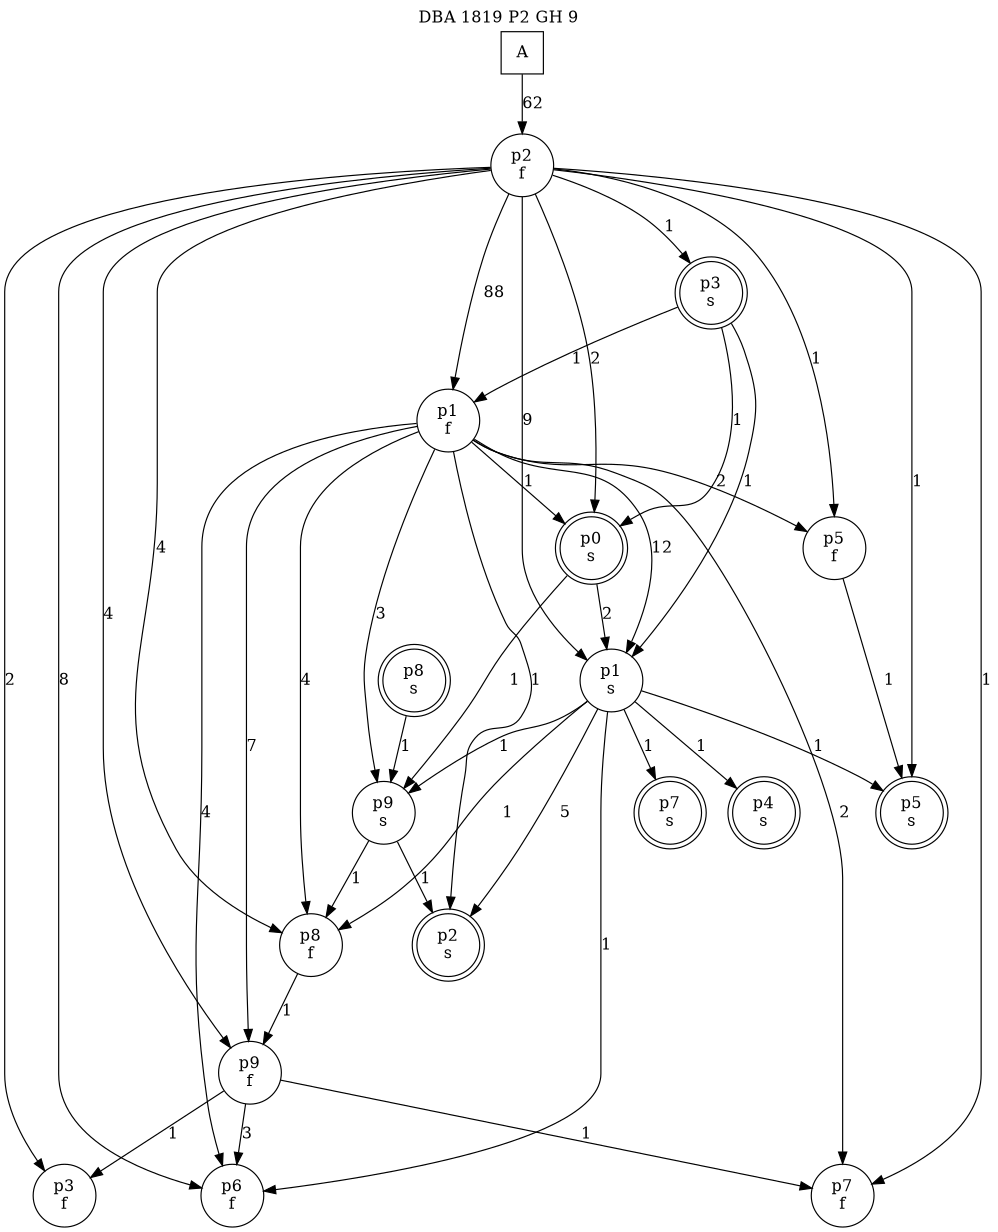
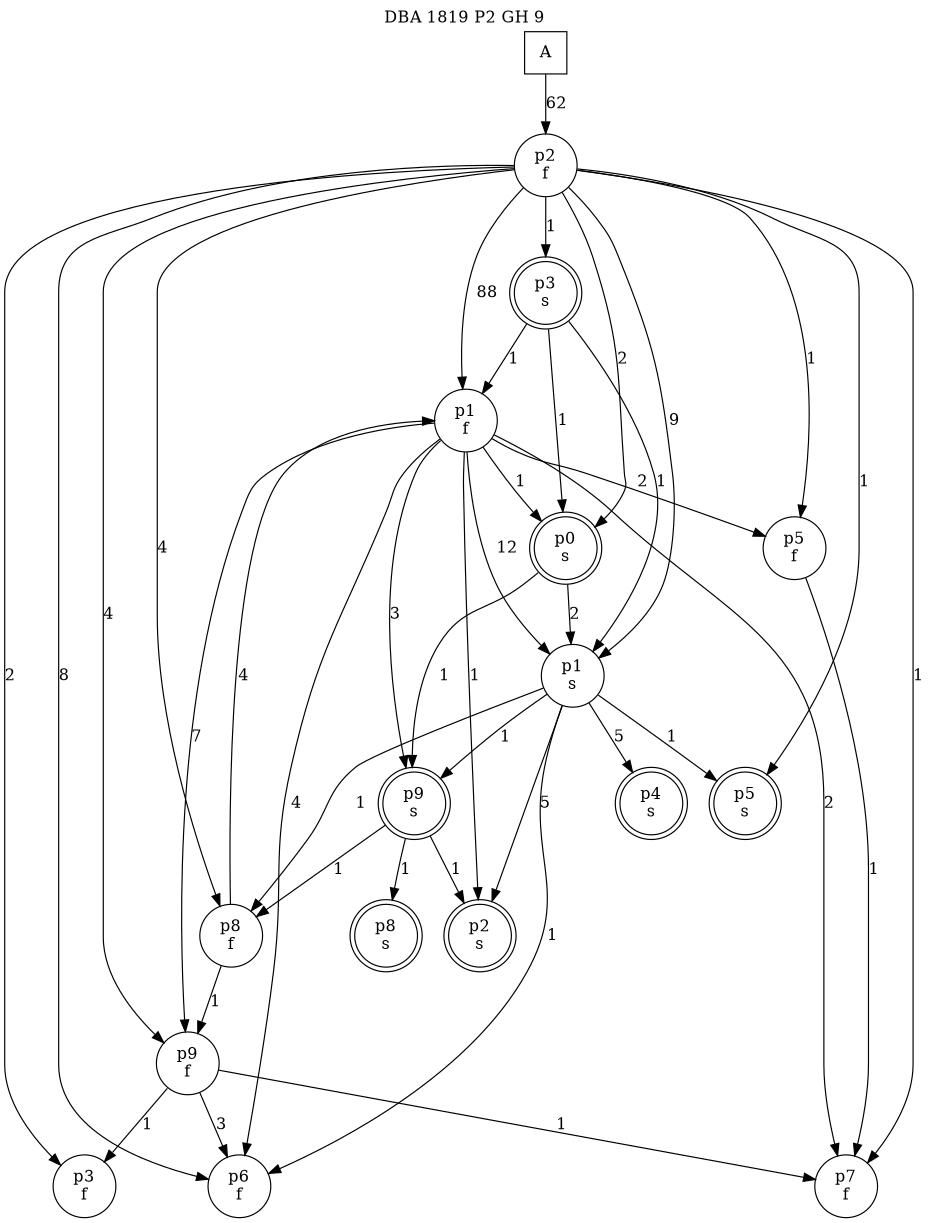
  digraph {
    label=" DBA 1819 P2 GH 9 "
    labelloc=tl
    rankdir=TB
    node [shape=circle]
    n1 [label=A shape=square]
    n2 [label="p2\nf"]
    n3 [label="p1\nf"]
    n4 [label="p9\nf"]
    n5 [label="p3\nf"]
    n6 [label="p7\nf"]
    n7 [label="p6\nf"]
    n8 [label="p0\ns" shape=doublecircle]
    n9 [label="p1\ns"]
    n10 [label="p3\ns" shape=doublecircle]
    n11 [label="p8\nf"]
    n12 [label="p5\nf"]
    n13 [label="p5\ns" shape=doublecircle]
    n14 [label="p2\ns" shape=doublecircle]
-   n15 [label="p9\ns"]
-   n16 [label="p7\ns" shape=doublecircle]
+   n15 [label="p9\ns" shape=doublecircle]
    n17 [label="p4\ns" shape=doublecircle]
    n18 [label="p8\ns" shape=doublecircle]
    n1 -> n2 [label=62]
    n2 -> n3 [label=88]
    n2 -> n4 [label=4]
    n2 -> n5 [label=2]
    n2 -> n6 [label=1]
    n2 -> n7 [label=8]
    n2 -> n8 [label=2]
    n2 -> n9 [label=9]
    n2 -> n10 [label=1]
    n2 -> n11 [label=4]
    n2 -> n12 [label=1]
    n2 -> n13 [label=1]
    n3 -> n4 [label=7]
    n3 -> n6 [label=2]
    n3 -> n7 [label=4]
    n3 -> n8 [label=1]
    n3 -> n9 [label=12]
-   n3 -> n11 [label=4]
+   n11 -> n3 [label=4]
    n3 -> n12 [label=2]
    n3 -> n14 [label=1]
    n3 -> n15 [label=3]
    n4 -> n5 [label=1]
    n4 -> n6 [label=1]
    n4 -> n7 [label=3]
    n8 -> n9 [label=2]
    n8 -> n15 [label=1]
    n9 -> n7 [label=1]
    n9 -> n11 [label=1]
    n9 -> n13 [label=1]
    n9 -> n14 [label=5]
    n9 -> n15 [label=1]
-   n9 -> n16 [label=1]
-   n9 -> n17 [label=1]
+   n9 -> n17 [label=5]
    n10 -> n3 [label=1]
    n10 -> n8 [label=1]
    n10 -> n9 [label=1]
    n11 -> n4 [label=1]
-   n12 -> n13 [label=1]
+   n12 -> n6 [label=1]
    n15 -> n11 [label=1]
    n15 -> n14 [label=1]
-   n18 -> n15 [label=1]
+   n15 -> n18 [label=1]
  }
